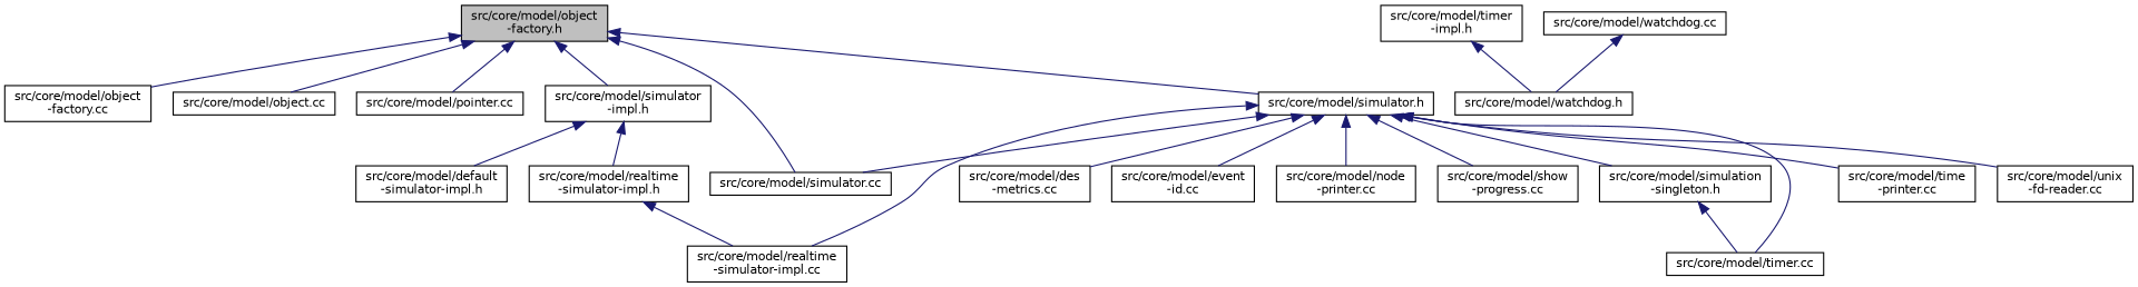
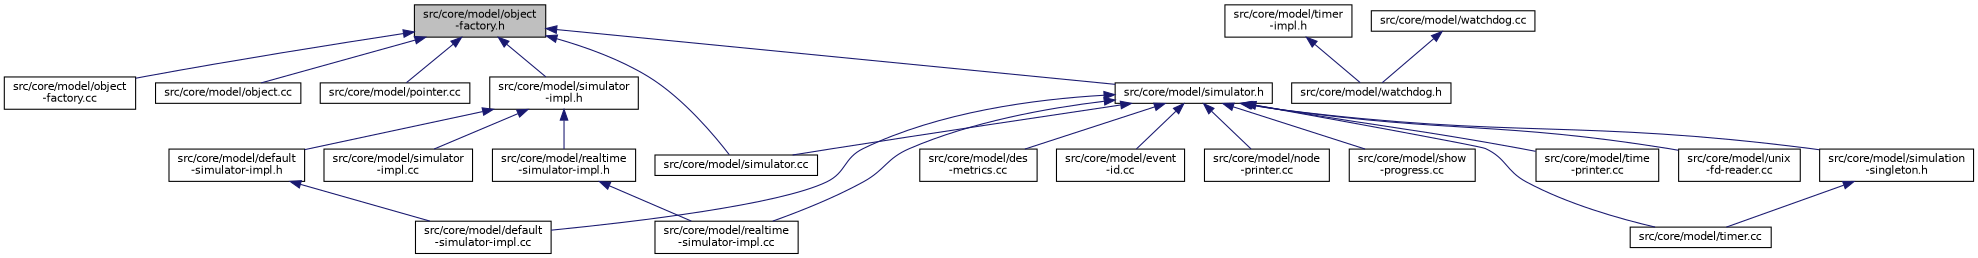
  digraph {
    node [color=black fillcolor=white fontname=Helvetica fontsize=10 shape=record style=filled]
    edge [color=midnightblue dir=back fontname=Helvetica fontsize=10 labelfontname=Helvetica labelfontsize=10 style=solid]
    n1 [fillcolor=grey75 fontcolor=black height=0.2 label="src/core/model/object\l-factory.h" width=0.4]
    n2 [height=0.2 label="src/core/model/object\l-factory.cc" width=0.4]
    n3 [height=0.2 label="src/core/model/object.cc" width=0.4]
    n4 [height=0.2 label="src/core/model/pointer.cc" width=0.4]
    n5 [height=0.2 label="src/core/model/simulator\l-impl.h" width=0.4]
    n6 [height=0.2 label="src/core/model/simulator.cc" width=0.4]
    n7 [height=0.2 label="src/core/model/simulator.h" width=0.4]
    n8 [height=0.2 label="src/core/model/default\l-simulator-impl.h" width=0.4]
    n9 [height=0.2 label="src/core/model/realtime\l-simulator-impl.h" width=0.4]
+   n10 [height=0.2 label="src/core/model/simulator\l-impl.cc" width=0.4]
+   n11 [height=0.2 label="src/core/model/default\l-simulator-impl.cc" width=0.4]
    n12 [height=0.2 label="src/core/model/realtime\l-simulator-impl.cc" width=0.4]
    n13 [height=0.2 label="src/core/model/des\l-metrics.cc" width=0.4]
    n14 [height=0.2 label="src/core/model/event\l-id.cc" width=0.4]
    n15 [height=0.2 label="src/core/model/node\l-printer.cc" width=0.4]
    n16 [height=0.2 label="src/core/model/show\l-progress.cc" width=0.4]
    n17 [height=0.2 label="src/core/model/simulation\l-singleton.h" width=0.4]
    n18 [height=0.2 label="src/core/model/timer.cc" width=0.4]
    n19 [height=0.2 label="src/core/model/time\l-printer.cc" width=0.4]
    n20 [height=0.2 label="src/core/model/unix\l-fd-reader.cc" width=0.4]
    n21 [height=0.2 label="src/core/model/timer\l-impl.h" width=0.4]
    n22 [height=0.2 label="src/core/model/watchdog.h" width=0.4]
    n23 [height=0.2 label="src/core/model/watchdog.cc" width=0.4]
    n1 -> n2
    n1 -> n3
    n1 -> n4
    n1 -> n5
    n1 -> n6
    n1 -> n7
    n5 -> n8
    n5 -> n9
+   n5 -> n10
    n7 -> n6
+   n7 -> n11
    n7 -> n12
    n7 -> n13
    n7 -> n14
    n7 -> n15
    n7 -> n16
    n7 -> n17
    n7 -> n18
    n7 -> n19
    n7 -> n20
+   n8 -> n11
    n9 -> n12
    n17 -> n18
    n21 -> n22
    n23 -> n22
  }
